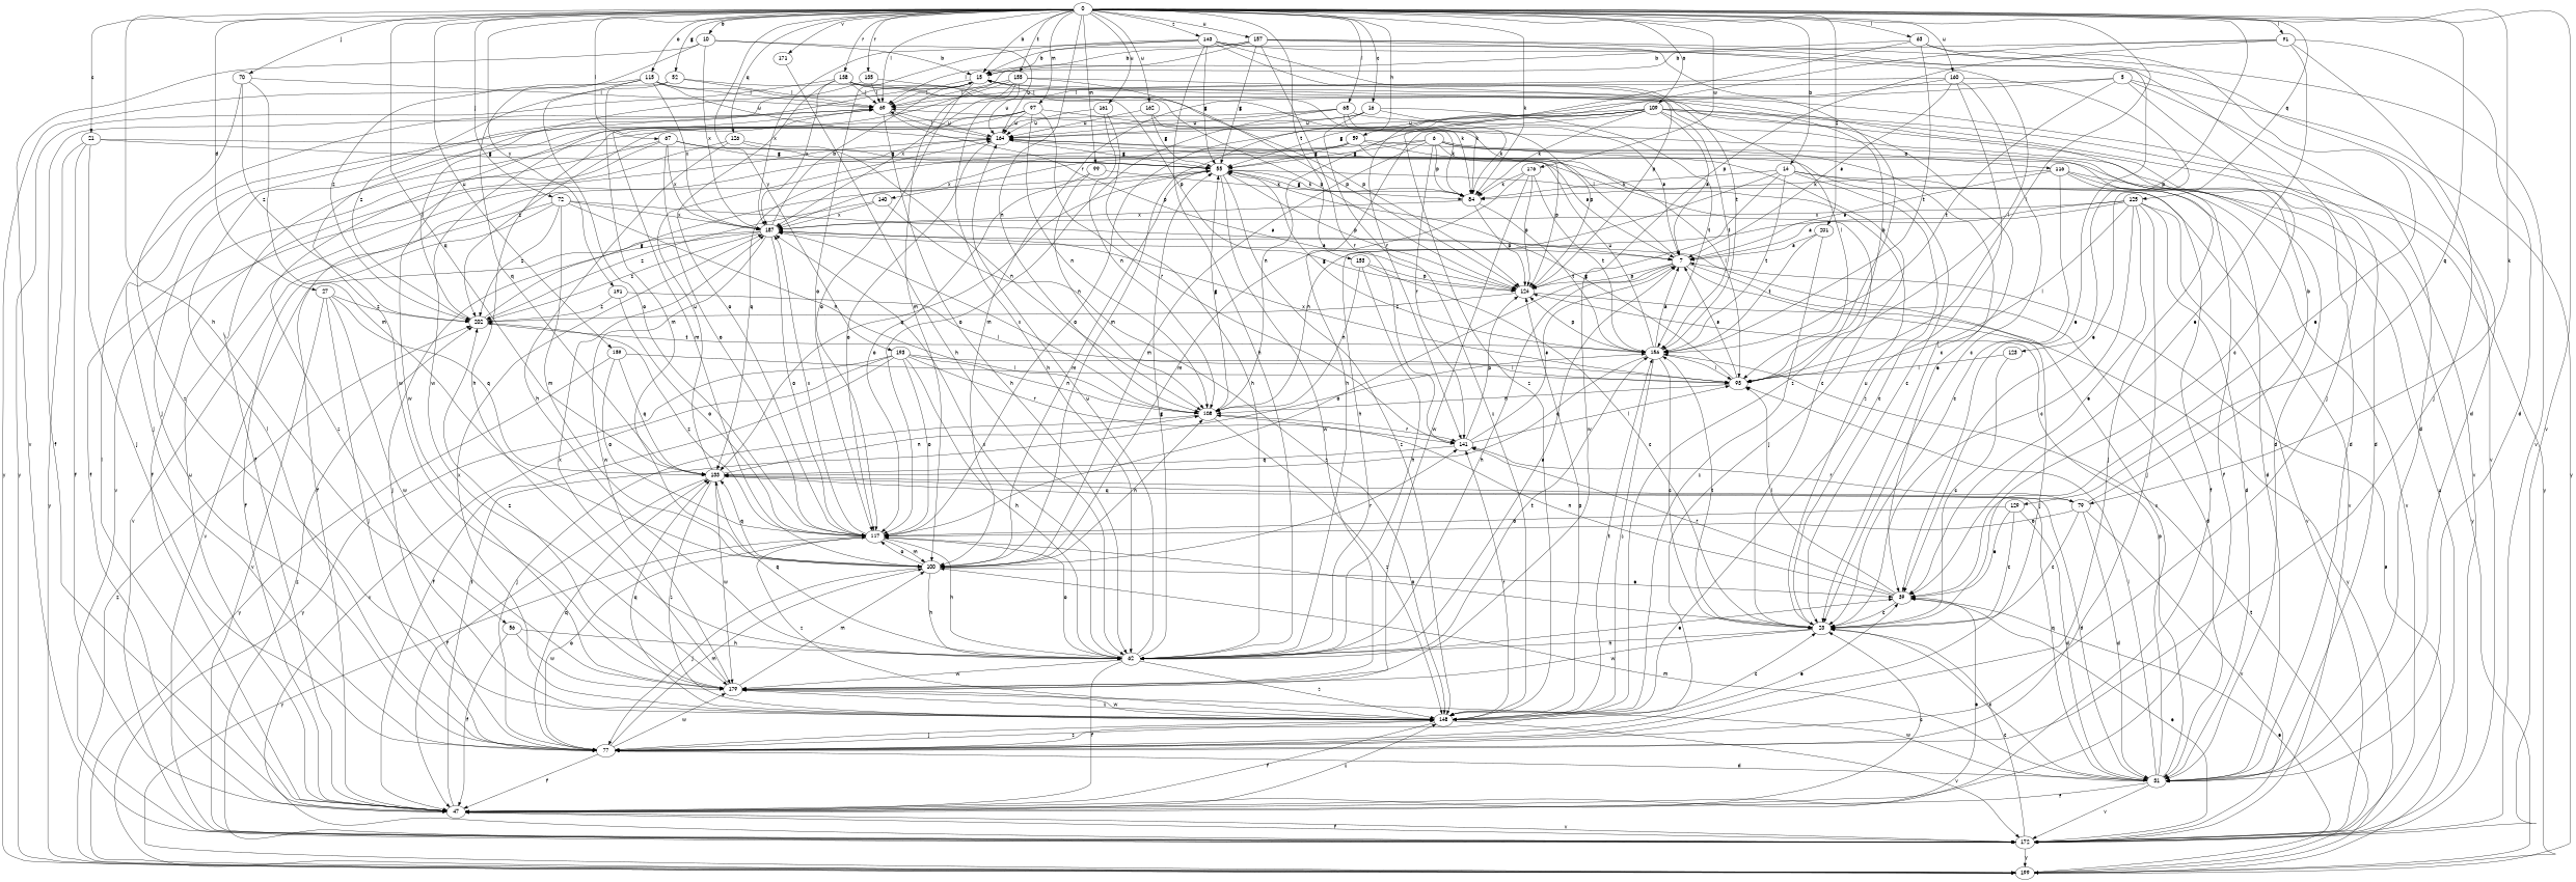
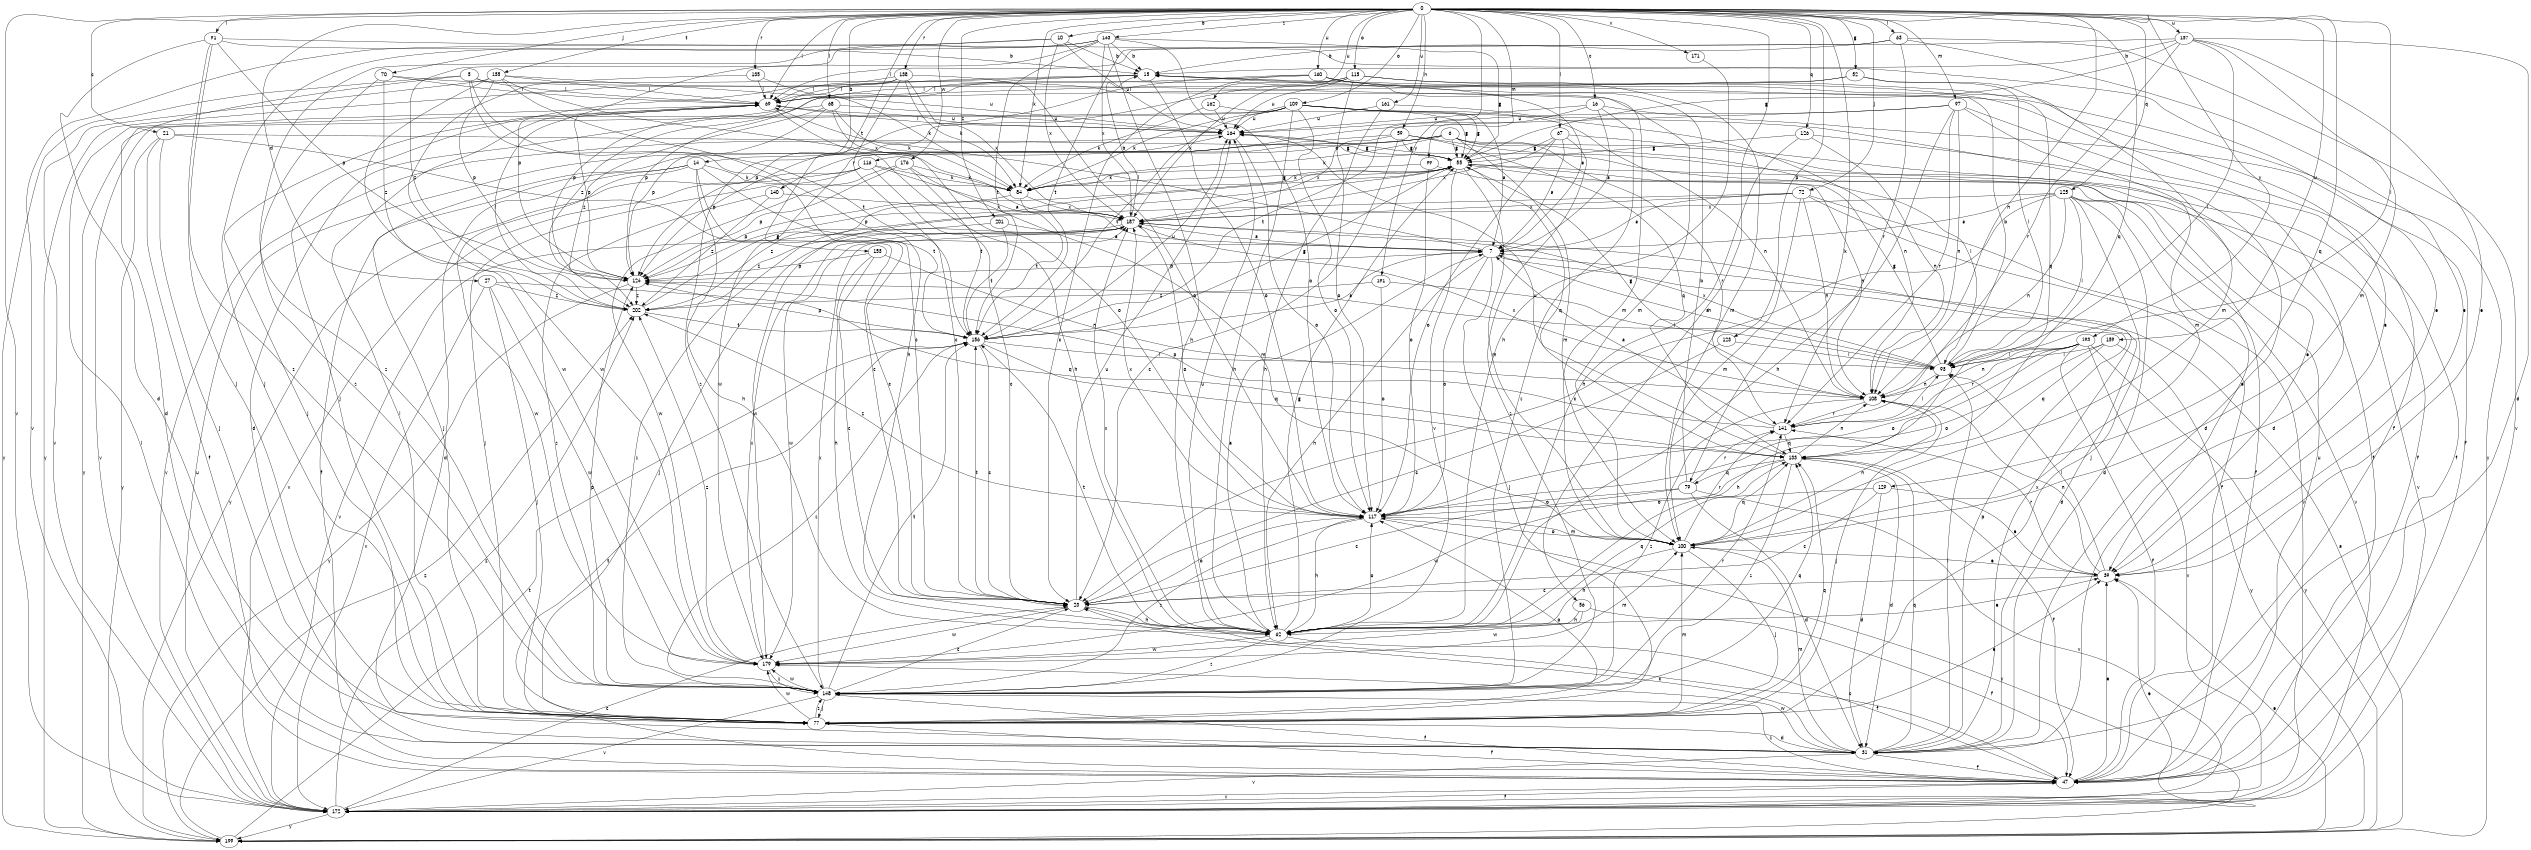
  strict digraph {
    fontname=Lato
    node [fontname=Lato]
    edge [fontname=Lato]
    0
    10
    14
    15
    16
    21
    27
    52
    56
    59
    63
    67
    68
    69
    70
    72
    79
    84
    91
    93
    97
    99
    108
    109
    115
    123
    125
    126
    129
    133
    135
    138
    143
    153
    155
    157
    159
    160
    161
    162
    171
    172
    176
    191
    193
    201
    164
    187
    202
    23
    31
    156
    62
    47
    179
    77
    117
    124
    7
    148
    n61 [label=199]
    55
    100
    39
    141
    5
    6
    116
    140
    0 -> 10 [label=b]
    0 -> 14 [label=b]
-   0 -> 15 [label=b]
    0 -> 16 [label=c]
    0 -> 21 [label=c]
    0 -> 27 [label=d]
    0 -> 52 [label=g]
    0 -> 56 [label=h]
    0 -> 59 [label=h]
    0 -> 63 [label=i]
    0 -> 67 [label=i]
    0 -> 68 [label=i]
    0 -> 69 [label=i]
    0 -> 70 [label=j]
    0 -> 72 [label=j]
    0 -> 79 [label=k]
    0 -> 84 [label=k]
    0 -> 91 [label=l]
    0 -> 93 [label=l]
    0 -> 97 [label=m]
    0 -> 99 [label=m]
    0 -> 108 [label=n]
    0 -> 109 [label=o]
    0 -> 115 [label=o]
    0 -> 123 [label=p]
    0 -> 125 [label=q]
    0 -> 126 [label=q]
    0 -> 129 [label=q]
    0 -> 133 [label=q]
    0 -> 135 [label=r]
    0 -> 138 [label=r]
    0 -> 143 [label=s]
    0 -> 153 [label=t]
    0 -> 155 [label=t]
    0 -> 157 [label=u]
    0 -> 159 [label=u]
    0 -> 160 [label=u]
    0 -> 161 [label=u]
    0 -> 162 [label=u]
    0 -> 171 [label=v]
    0 -> 172 [label=v]
    0 -> 176 [label=w]
    0 -> 191 [label=y]
    0 -> 193 [label=y]
    0 -> 201 [label=z]
    10 -> 15 [label=b]
    10 -> 172 [label=v]
    10 -> 164 [label=u]
    10 -> 187 [label=x]
    10 -> 202 [label=z]
    14 -> 84 [label=k]
    14 -> 23 [label=c]
    14 -> 31 [label=d]
    14 -> 156 [label=t]
    14 -> 62 [label=h]
    14 -> 47 [label=f]
    14 -> 179 [label=w]
    15 -> 69 [label=i]
    15 -> 47 [label=f]
    15 -> 77 [label=j]
    15 -> 117 [label=o]
    15 -> 124 [label=p]
    16 -> 164 [label=u]
    16 -> 156 [label=t]
    16 -> 47 [label=f]
    16 -> 7 [label=a]
    16 -> 148 [label=s]
    21 -> 23 [label=c]
    21 -> 47 [label=f]
    21 -> 77 [label=j]
    21 -> n61 [label=y]
    21 -> 55 [label=g]
    27 -> 133 [label=q]
    27 -> 172 [label=v]
    27 -> 202 [label=z]
    27 -> 179 [label=w]
    27 -> 77 [label=j]
    52 -> 69 [label=i]
    52 -> 93 [label=l]
    52 -> 202 [label=z]
    52 -> 100 [label=m]
    56 -> 62 [label=h]
    56 -> 47 [label=f]
    56 -> 179 [label=w]
    59 -> 133 [label=q]
    59 -> 187 [label=x]
    59 -> 23 [label=c]
    59 -> 47 [label=f]
    59 -> 124 [label=p]
    59 -> 55 [label=g]
    63 -> 15 [label=b]
    63 -> 172 [label=v]
    63 -> 156 [label=t]
    63 -> 39 [label=e]
    63 -> 141 [label=r]
    67 -> 187 [label=x]
    67 -> 47 [label=f]
    67 -> 117 [label=o]
    67 -> 7 [label=a]
    67 -> 148 [label=s]
    67 -> 55 [label=g]
    68 -> 84 [label=k]
    68 -> 164 [label=u]
    68 -> 202 [label=z]
    68 -> 31 [label=d]
    68 -> 117 [label=o]
    68 -> 124 [label=p]
    69 -> 164 [label=u]
    69 -> 62 [label=h]
    69 -> 77 [label=j]
    69 -> 124 [label=p]
    70 -> 69 [label=i]
    70 -> 202 [label=z]
    70 -> 148 [label=s]
    70 -> 100 [label=m]
    72 -> 108 [label=n]
    72 -> 172 [label=v]
    72 -> 187 [label=x]
    72 -> 202 [label=z]
    72 -> 47 [label=f]
    72 -> 7 [label=a]
    72 -> 100 [label=m]
    79 -> 15 [label=b]
    79 -> 172 [label=v]
    79 -> 23 [label=c]
    79 -> 31 [label=d]
    79 -> 117 [label=o]
    79 -> 141 [label=r]
    84 -> 187 [label=x]
    84 -> 156 [label=t]
    84 -> 124 [label=p]
    84 -> 55 [label=g]
    91 -> 15 [label=b]
    91 -> 31 [label=d]
    91 -> 77 [label=j]
    91 -> 124 [label=p]
    91 -> 148 [label=s]
    91 -> 39 [label=e]
    93 -> 15 [label=b]
    93 -> 108 [label=n]
    93 -> 187 [label=x]
    93 -> 7 [label=a]
    93 -> 55 [label=g]
    97 -> 108 [label=n]
    97 -> 164 [label=u]
    97 -> 31 [label=d]
    97 -> 62 [label=h]
    97 -> 179 [label=w]
    97 -> 100 [label=m]
    97 -> 141 [label=r]
    99 -> 84 [label=k]
    99 -> 108 [label=n]
    99 -> 117 [label=o]
    108 -> 187 [label=x]
    108 -> 77 [label=j]
    108 -> 148 [label=s]
    108 -> 55 [label=g]
    108 -> 141 [label=r]
    109 -> 84 [label=k]
    109 -> 108 [label=n]
    109 -> 172 [label=v]
    109 -> 164 [label=u]
    109 -> 31 [label=d]
    109 -> 156 [label=t]
    109 -> 62 [label=h]
    109 -> 117 [label=o]
    109 -> 7 [label=a]
    109 -> n61 [label=y]
    109 -> 55 [label=g]
    115 -> 69 [label=i]
    115 -> 133 [label=q]
    115 -> 164 [label=u]
    115 -> 187 [label=x]
    115 -> 117 [label=o]
    115 -> 124 [label=p]
    115 -> n61 [label=y]
    123 -> 93 [label=l]
    123 -> 23 [label=c]
    125 -> 93 [label=l]
    125 -> 108 [label=n]
    125 -> 172 [label=v]
    125 -> 187 [label=x]
    125 -> 23 [label=c]
    125 -> 31 [label=d]
    125 -> 77 [label=j]
    125 -> 7 [label=a]
    125 -> 39 [label=e]
    126 -> 108 [label=n]
    126 -> 62 [label=h]
    126 -> 47 [label=f]
    126 -> 55 [label=g]
    129 -> 23 [label=c]
    129 -> 31 [label=d]
    129 -> 117 [label=o]
    129 -> 39 [label=e]
    133 -> 79 [label=q]
    133 -> 108 [label=n]
    133 -> 164 [label=u]
    133 -> 31 [label=d]
    133 -> 47 [label=f]
    133 -> 179 [label=w]
    133 -> 148 [label=s]
    135 -> 69 [label=i]
    135 -> 84 [label=k]
    135 -> 179 [label=w]
    138 -> 69 [label=i]
    138 -> 84 [label=k]
    138 -> 187 [label=x]
    138 -> 23 [label=c]
    138 -> 117 [label=o]
    138 -> 124 [label=p]
    138 -> n61 [label=y]
    143 -> 15 [label=b]
    143 -> 187 [label=x]
    143 -> 156 [label=t]
    143 -> 62 [label=h]
    143 -> 77 [label=j]
    143 -> 117 [label=o]
    143 -> 124 [label=p]
    143 -> 148 [label=s]
    143 -> 55 [label=g]
    153 -> 108 [label=n]
    153 -> 23 [label=c]
    153 -> 62 [label=h]
    153 -> 124 [label=p]
    155 -> 69 [label=i]
    155 -> 172 [label=v]
    155 -> 164 [label=u]
    155 -> 187 [label=x]
    155 -> 62 [label=h]
    155 -> 179 [label=w]
    155 -> 124 [label=p]
    157 -> 15 [label=b]
    157 -> 69 [label=i]
    157 -> 93 [label=l]
    157 -> 31 [label=d]
    157 -> 55 [label=g]
    157 -> 100 [label=m]
    157 -> 39 [label=e]
    157 -> 141 [label=r]
    159 -> 93 [label=l]
    159 -> 133 [label=q]
    159 -> 117 [label=o]
    159 -> n61 [label=y]
    160 -> 69 [label=i]
    160 -> 23 [label=c]
    160 -> 7 [label=a]
    160 -> 148 [label=s]
    160 -> 100 [label=m]
    160 -> 39 [label=e]
    161 -> 108 [label=n]
    161 -> 164 [label=u]
    161 -> 62 [label=h]
    162 -> 84 [label=k]
    162 -> 164 [label=u]
    162 -> 55 [label=g]
    171 -> 62 [label=h]
    172 -> 164 [label=u]
    172 -> 202 [label=z]
    172 -> 23 [label=c]
    172 -> 47 [label=f]
    172 -> n61 [label=y]
    172 -> 39 [label=e]
    176 -> 84 [label=k]
    176 -> 156 [label=t]
    176 -> 179 [label=w]
    176 -> 124 [label=p]
    176 -> 100 [label=m]
    191 -> 93 [label=l]
    191 -> 202 [label=z]
    191 -> 117 [label=o]
    193 -> 93 [label=l]
    193 -> 108 [label=n]
    193 -> 172 [label=v]
    193 -> 62 [label=h]
    193 -> 47 [label=f]
    193 -> 117 [label=o]
    193 -> n61 [label=y]
    193 -> 141 [label=r]
    201 -> 156 [label=t]
    201 -> 7 [label=a]
    201 -> 148 [label=s]
    164 -> 69 [label=i]
    164 -> 172 [label=v]
    164 -> 117 [label=o]
    164 -> 55 [label=g]
    187 -> 15 [label=b]
    187 -> 172 [label=v]
    187 -> 202 [label=z]
    187 -> 179 [label=w]
    187 -> 77 [label=j]
    187 -> 117 [label=o]
    187 -> 7 [label=a]
    202 -> 69 [label=i]
    202 -> 156 [label=t]
    202 -> 55 [label=g]
    23 -> 164 [label=u]
    23 -> 156 [label=t]
    23 -> 62 [label=h]
    23 -> 179 [label=w]
    23 -> 117 [label=o]
    31 -> 93 [label=l]
    31 -> 133 [label=q]
    31 -> 172 [label=v]
    31 -> 187 [label=x]
    31 -> 23 [label=c]
    31 -> 47 [label=f]
    31 -> 179 [label=w]
    31 -> 124 [label=p]
    31 -> 100 [label=m]
    156 -> 93 [label=l]
    156 -> 133 [label=q]
    156 -> 164 [label=u]
    156 -> 23 [label=c]
    156 -> 124 [label=p]
    156 -> 7 [label=a]
    156 -> 148 [label=s]
    156 -> 55 [label=g]
    62 -> 133 [label=q]
    62 -> 164 [label=u]
    62 -> 187 [label=x]
    62 -> 156 [label=t]
    62 -> 47 [label=f]
    62 -> 179 [label=w]
    62 -> 117 [label=o]
    62 -> 7 [label=a]
    62 -> 148 [label=s]
    62 -> 55 [label=g]
    62 -> 39 [label=e]
    47 -> 69 [label=i]
    47 -> 172 [label=v]
    47 -> 164 [label=u]
    47 -> 23 [label=c]
    47 -> 156 [label=t]
    47 -> 148 [label=s]
    47 -> 39 [label=e]
    179 -> 187 [label=x]
    179 -> 202 [label=z]
    179 -> 148 [label=s]
    179 -> 100 [label=m]
    77 -> 69 [label=i]
    77 -> 133 [label=q]
    77 -> 31 [label=d]
    77 -> 47 [label=f]
    77 -> 179 [label=w]
    77 -> 117 [label=o]
    77 -> 148 [label=s]
    77 -> 100 [label=m]
    77 -> 39 [label=e]
    117 -> 187 [label=x]
    117 -> 202 [label=z]
    117 -> 62 [label=h]
    117 -> 148 [label=s]
    117 -> n61 [label=y]
    117 -> 100 [label=m]
    124 -> 202 [label=z]
    124 -> n61 [label=y]
    7 -> 69 [label=i]
    7 -> 31 [label=d]
    7 -> 62 [label=h]
    7 -> 77 [label=j]
    7 -> 117 [label=o]
    7 -> 124 [label=p]
    148 -> 133 [label=q]
    148 -> 172 [label=v]
    148 -> 187 [label=x]
    148 -> 23 [label=c]
    148 -> 156 [label=t]
    148 -> 47 [label=f]
    148 -> 179 [label=w]
    148 -> 77 [label=j]
    148 -> 124 [label=p]
    148 -> 141 [label=r]
    n61 -> 202 [label=z]
    n61 -> 156 [label=t]
    n61 -> 7 [label=a]
    n61 -> 39 [label=e]
    55 -> 84 [label=k]
    55 -> 133 [label=q]
    55 -> 172 [label=v]
    55 -> 47 [label=f]
    55 -> 179 [label=w]
    55 -> 124 [label=p]
-   55 -> 148 [label=s]
+   55 -> 148 [label=v]
    55 -> 100 [label=m]
    100 -> 108 [label=n]
    100 -> 133 [label=q]
    100 -> 62 [label=h]
    100 -> 77 [label=j]
    100 -> 117 [label=o]
    100 -> 39 [label=e]
    100 -> 141 [label=r]
    39 -> 93 [label=l]
    39 -> 108 [label=n]
    39 -> 23 [label=c]
    39 -> 141 [label=r]
    141 -> 93 [label=l]
    141 -> 133 [label=q]
    141 -> 124 [label=p]
    141 -> 7 [label=a]
    5 -> 69 [label=i]
    5 -> 23 [label=c]
    5 -> 31 [label=d]
    5 -> 156 [label=t]
    5 -> n61 [label=y]
    5 -> 100 [label=m]
-   6 -> 84 [label=p]
+   6 -> 84 [label=k]
    6 -> 93 [label=l]
    6 -> 77 [label=j]
    6 -> 55 [label=g]
    6 -> 100 [label=m]
    6 -> 39 [label=e]
    6 -> 141 [label=r]
    6 -> 116 [label=o]
    6 -> 140 [label=r]
    116 -> 84 [label=k]
    116 -> 172 [label=v]
    116 -> 23 [label=c]
    116 -> 77 [label=j]
    116 -> 7 [label=a]
    116 -> n61 [label=y]
    140 -> 187 [label=x]
    140 -> 202 [label=z]
    140 -> 148 [label=s]
  }
